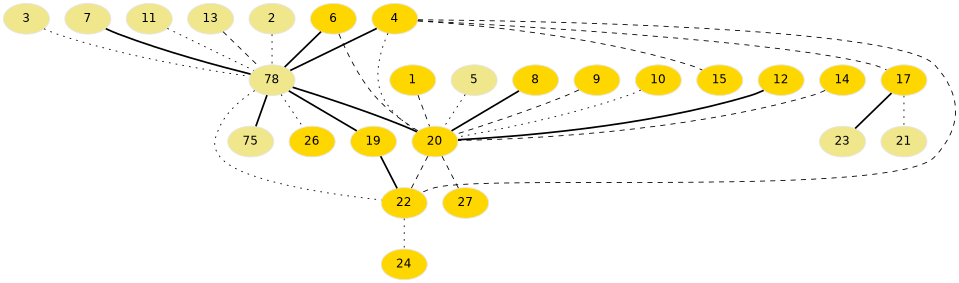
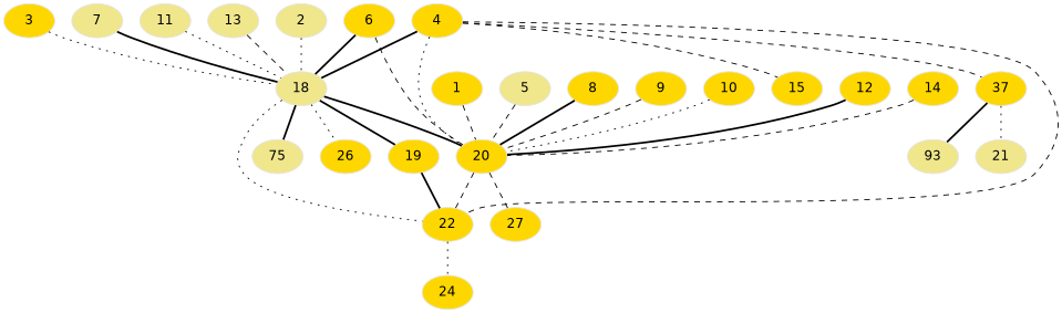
  graph {
    fontname="DejaVu Sans"
    node [color=gray90 fillcolor=gold fontname="DejaVu Sans" style=filled]
    edge [fontname="DejaVu Sans" style=dashed weight=1.0]
    1
    20
    22
    27
    2 [fillcolor=khaki]
-   18 [fillcolor=khaki label=78]
+   18 [fillcolor=khaki]
    19
    n8 [fillcolor=khaki label=75]
    26
-   3 [fillcolor=khaki]
+   3
    4
    15
-   17
+   17 [label=37]
    21 [fillcolor=khaki]
-   23 [fillcolor=khaki]
+   23 [fillcolor=khaki label=93]
    24
    5 [fillcolor=khaki]
    6
    7 [fillcolor=khaki]
    8
    9
    10
    11 [fillcolor=khaki]
    12
    13 [fillcolor=khaki]
    14
    1 -- 20
    20 -- 22 [weight=2.0]
    20 -- 27
    22 -- 24 [style=dotted]
    2 -- 18 [style=dotted]
    18 -- 20 [style=bold]
    18 -- 22 [style=dotted]
    18 -- 19 [style=bold]
    18 -- n8 [style=bold]
    18 -- 26 [style=dotted]
    19 -- 22 [style=bold]
    3 -- 18 [style=dotted]
    4 -- 20 [style=dotted weight=4.0]
    4 -- 22
    4 -- 18 [style=bold weight=2.0]
    4 -- 15
    4 -- 17
    17 -- 21 [style=dotted]
    17 -- 23 [style=bold]
-   5 -- 20 [style=dotted]
+   5 -- 20
    6 -- 20
    6 -- 18 [style=bold]
    7 -- 18 [style=bold]
    8 -- 20 [style=bold]
    9 -- 20
    10 -- 20 [style=dotted]
    11 -- 18 [style=dotted]
    12 -- 20 [style=bold]
    13 -- 18
    14 -- 20
  }
